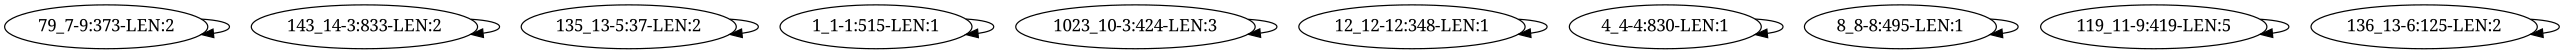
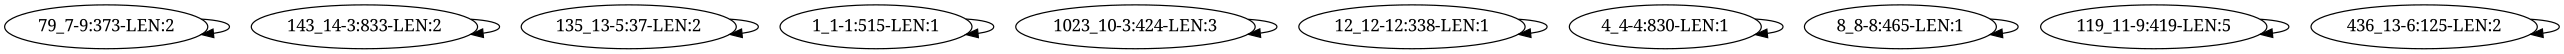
  digraph {
    fontname="Noto Serif"
    node [fontname="Noto Serif"]
    edge [fontname="Noto Serif"]
    "79_7-9:373-LEN:2"
    "143_14-3:833-LEN:2"
    "135_13-5:37-LEN:2"
    "1_1-1:515-LEN:1"
    "1023_10-3:424-LEN:3"
-   "12_12-12:338-LEN:1" [label="12_12-12:348-LEN:1"]
+   "12_12-12:338-LEN:1"
    "4_4-4:830-LEN:1"
-   "8_8-8:465-LEN:1" [label="8_8-8:495-LEN:1"]
+   "8_8-8:465-LEN:1"
    n9 [label="119_11-9:419-LEN:5"]
-   "136_13-6:125-LEN:2"
+   "136_13-6:125-LEN:2" [label="436_13-6:125-LEN:2"]
    "79_7-9:373-LEN:2" -> "79_7-9:373-LEN:2"
    "143_14-3:833-LEN:2" -> "143_14-3:833-LEN:2"
    "135_13-5:37-LEN:2" -> "135_13-5:37-LEN:2"
    "1_1-1:515-LEN:1" -> "1_1-1:515-LEN:1"
    "1023_10-3:424-LEN:3" -> "1023_10-3:424-LEN:3"
    "12_12-12:338-LEN:1" -> "12_12-12:338-LEN:1"
    "4_4-4:830-LEN:1" -> "4_4-4:830-LEN:1"
    "8_8-8:465-LEN:1" -> "8_8-8:465-LEN:1"
    n9 -> n9
    "136_13-6:125-LEN:2" -> "136_13-6:125-LEN:2"
  }
